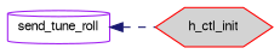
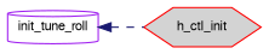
  digraph {
    rankdir=LR
    node [fontname=FreeSans fontsize=10 style=filled]
-   n1 [color=purple fillcolor=white fontcolor=black height=0.2 label=send_tune_roll shape=cylinder width=0.4]
+   n1 [color=purple fillcolor=white fontcolor=black height=0.2 label=init_tune_roll shape=cylinder width=0.4]
    n2 [color=red fillcolor=lightgrey height=0.2 label=h_ctl_init shape=hexagon width=0.4]
    n1 -> n2 [color=midnightblue dir=back fontname=FreeSans fontsize=10 labelfontname=FreeSans labelfontsize=10 style=dashed]
  }
